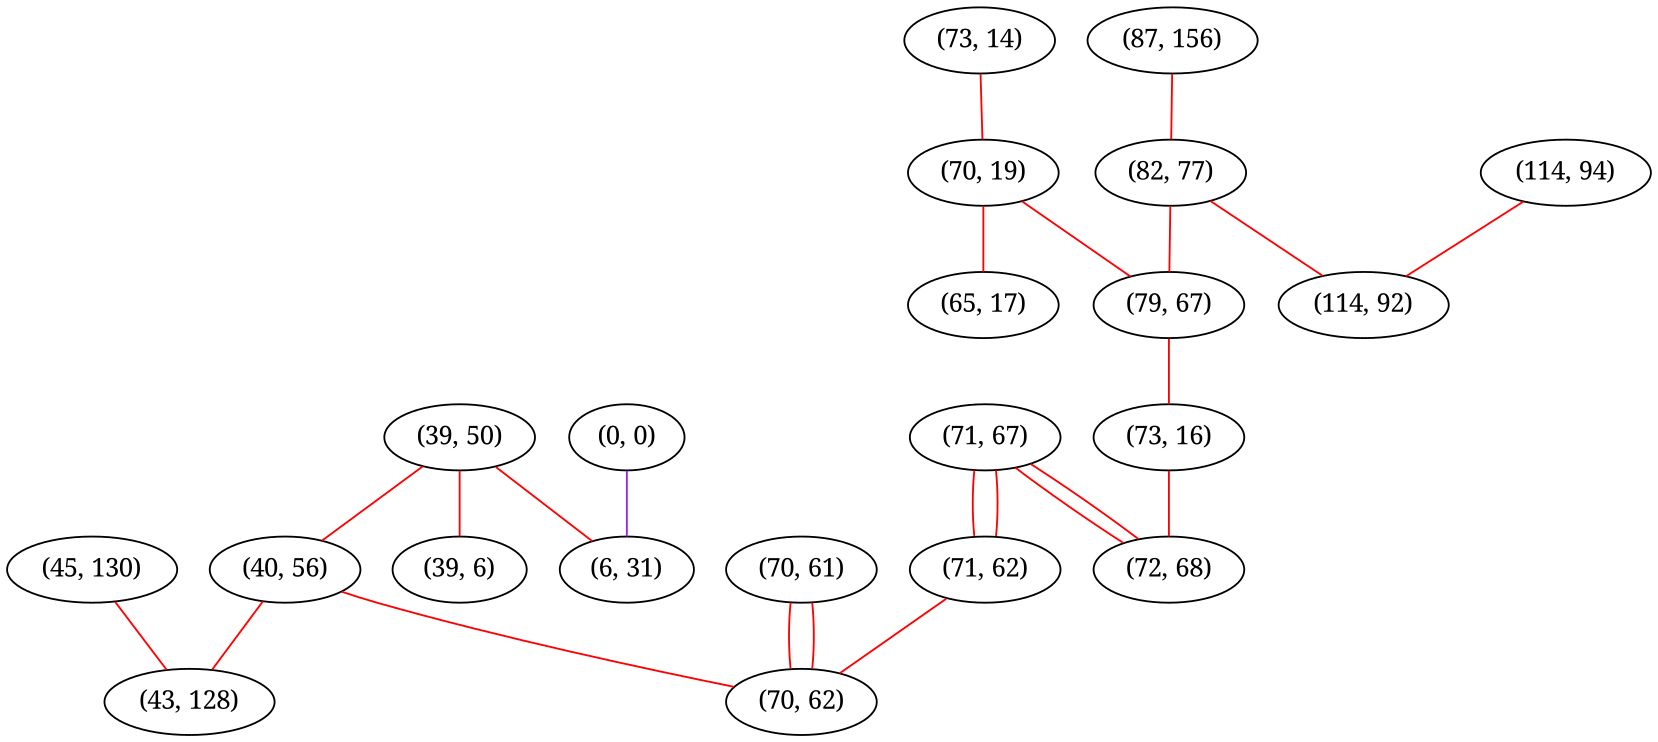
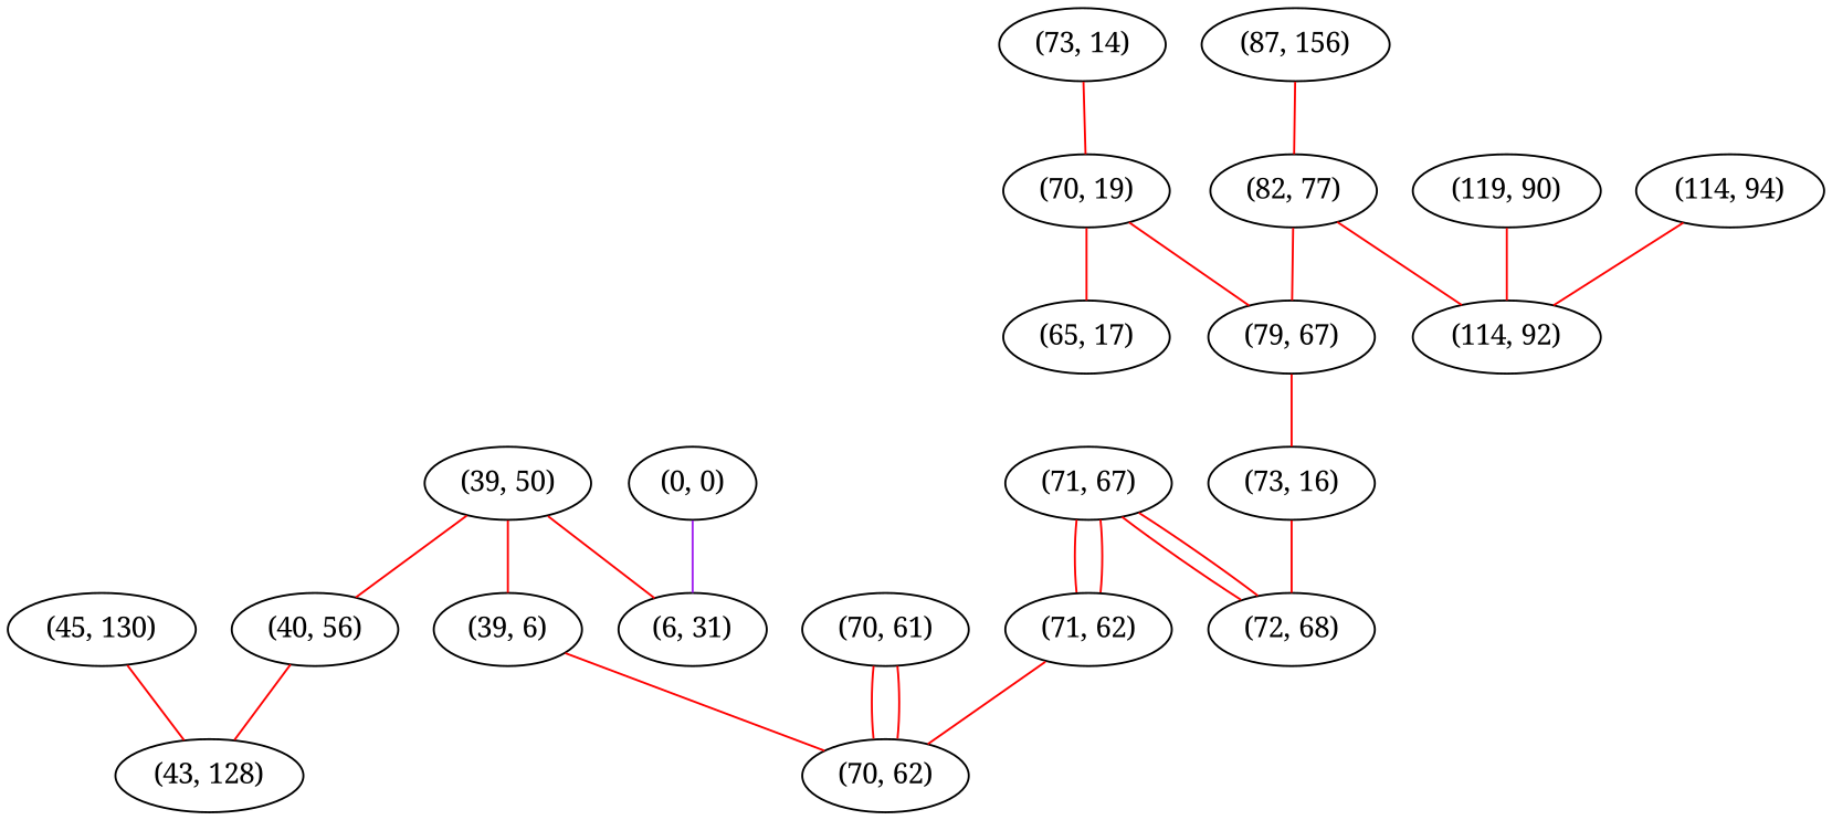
  graph {
    fontname="Noto Serif"
    node [fontname="Noto Serif"]
    edge [color=red fontname="Noto Serif" weight=1]
    n1 [label="(71, 62)"]
    "(71, 67)"
    "(72, 68)"
    "(70, 62)"
    "(73, 14)"
    "(70, 19)"
    "(79, 67)"
    "(65, 17)"
    "(39, 50)"
    "(40, 56)"
    "(39, 6)"
    "(6, 31)"
    "(43, 128)"
    n14 [label="(73, 16)"]
    "(87, 156)"
    "(82, 77)"
    "(114, 92)"
+   "(119, 90)"
    "(114, 94)"
    "(0, 0)"
    "(70, 61)"
    "(45, 130)"
    n1 -- "(70, 62)"
    "(71, 67)" -- n1
    "(71, 67)" -- n1
    "(71, 67)" -- "(72, 68)"
    "(71, 67)" -- "(72, 68)"
    "(73, 14)" -- "(70, 19)"
    "(70, 19)" -- "(79, 67)"
    "(70, 19)" -- "(65, 17)"
    "(79, 67)" -- n14
    "(39, 50)" -- "(40, 56)"
    "(39, 50)" -- "(39, 6)"
    "(39, 50)" -- "(6, 31)"
-   "(40, 56)" -- "(70, 62)"
+   "(39, 6)" -- "(70, 62)"
    "(40, 56)" -- "(43, 128)"
    n14 -- "(72, 68)"
    "(87, 156)" -- "(82, 77)"
    "(82, 77)" -- "(79, 67)"
    "(82, 77)" -- "(114, 92)"
+   "(119, 90)" -- "(114, 92)"
    "(114, 94)" -- "(114, 92)"
    "(0, 0)" -- "(6, 31)" [color=purple weight=4]
    "(70, 61)" -- "(70, 62)"
    "(70, 61)" -- "(70, 62)"
    "(45, 130)" -- "(43, 128)"
  }
